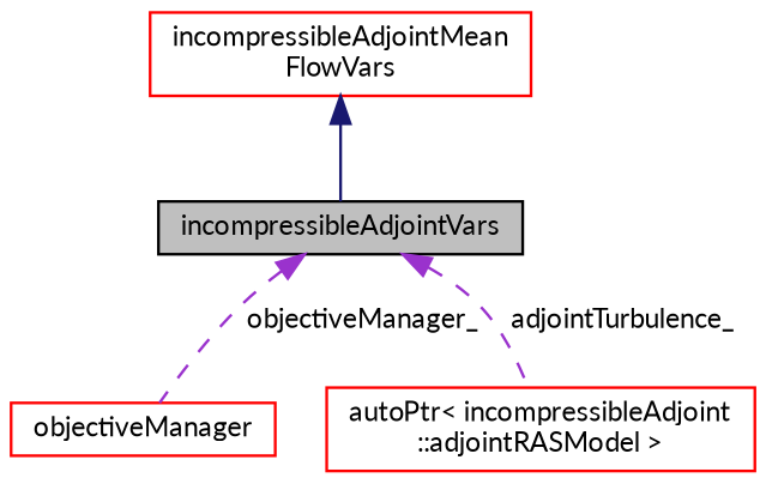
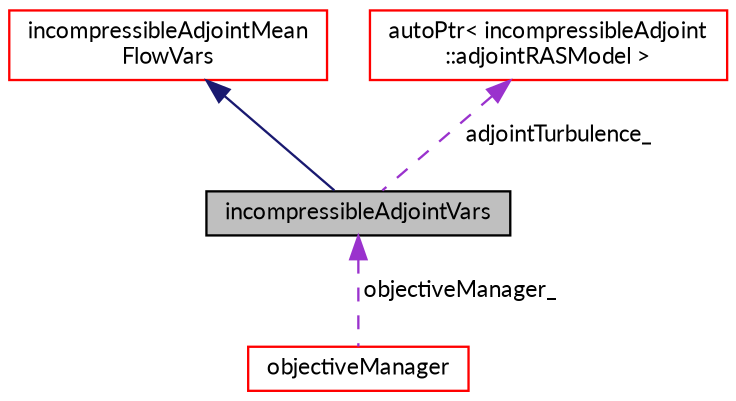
  digraph {
    fontname=Lato
    rankdir=TB
    node [color=red fontname=Lato fontsize=10 shape=record]
    edge [color=darkorchid3 dir=back fontname=Lato fontsize=10 labelfontname=Helvetica labelfontsize=10 style=dashed]
    n1 [color=black fillcolor=grey75 fontcolor=black height=0.2 label=incompressibleAdjointVars style=filled width=0.4]
    n2 [height=0.2 label=objectiveManager width=0.4]
    n3 [height=0.2 label="incompressibleAdjointMean\lFlowVars" width=0.4]
    n4 [height=0.2 label="autoPtr\< incompressibleAdjoint\l::adjointRASModel \>" width=0.4]
    n1 -> n2 [label=" objectiveManager_"]
    n3 -> n1 [color=midnightblue style=solid]
-   n1 -> n4 [label=" adjointTurbulence_"]
+   n4 -> n1 [label=" adjointTurbulence_"]
  }
